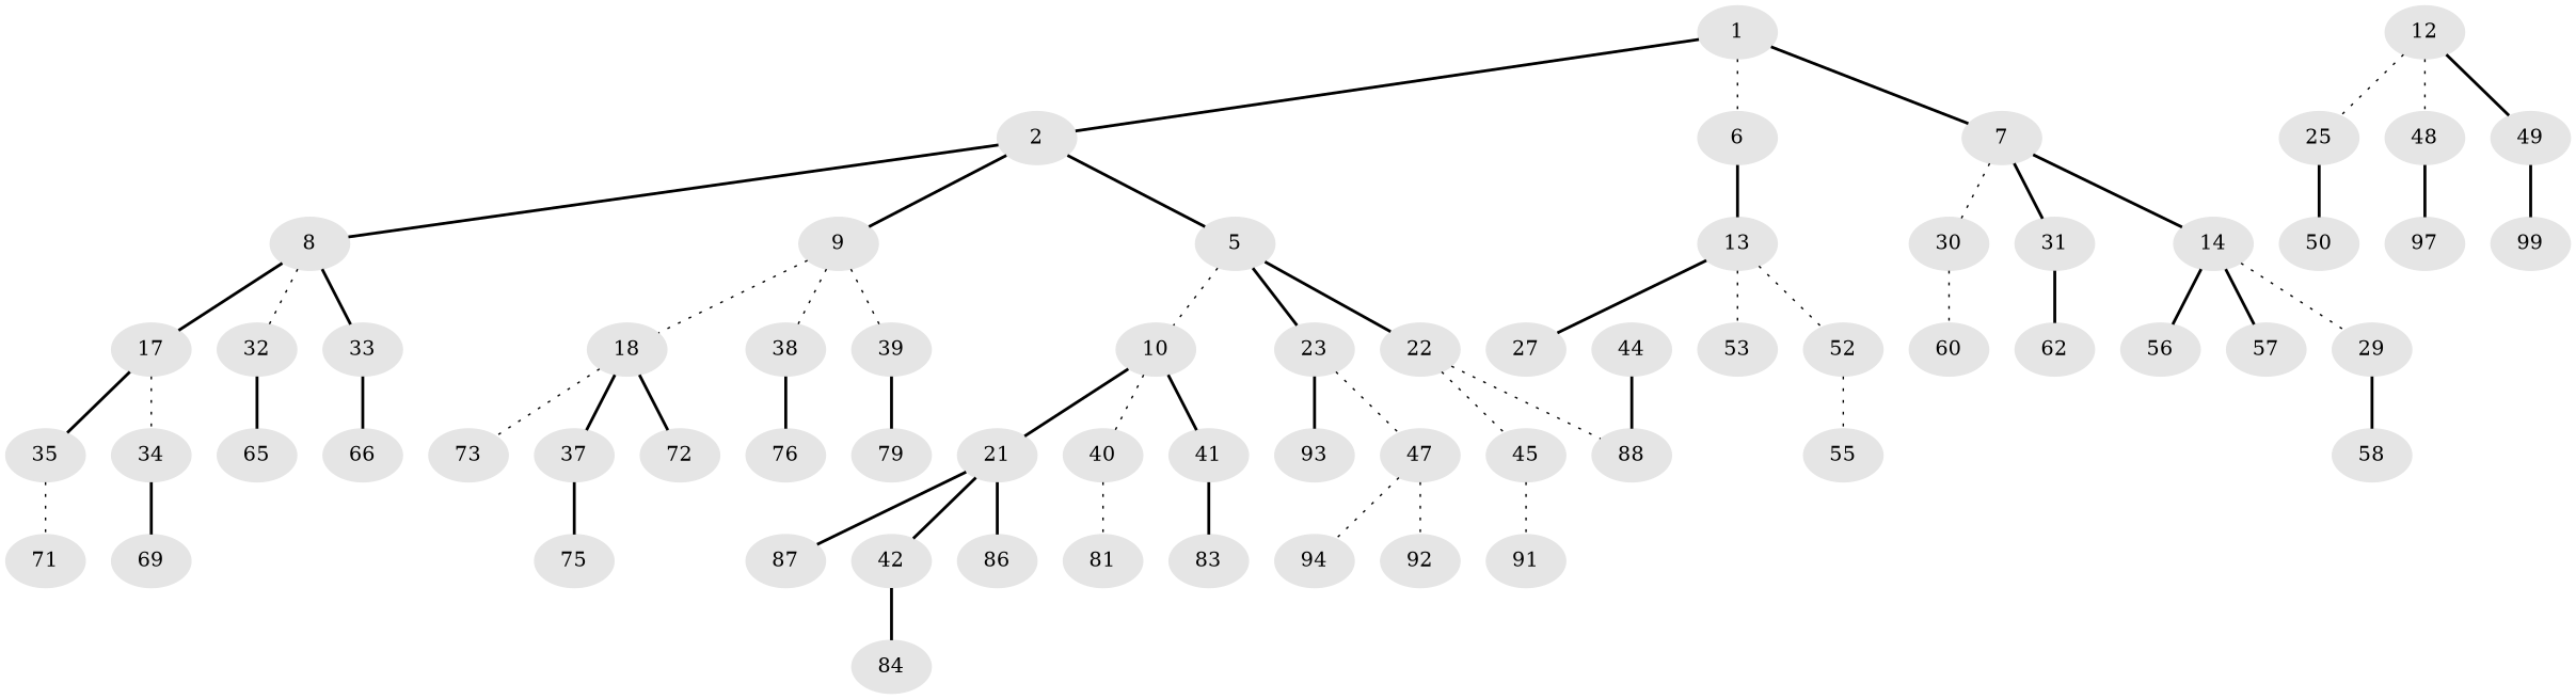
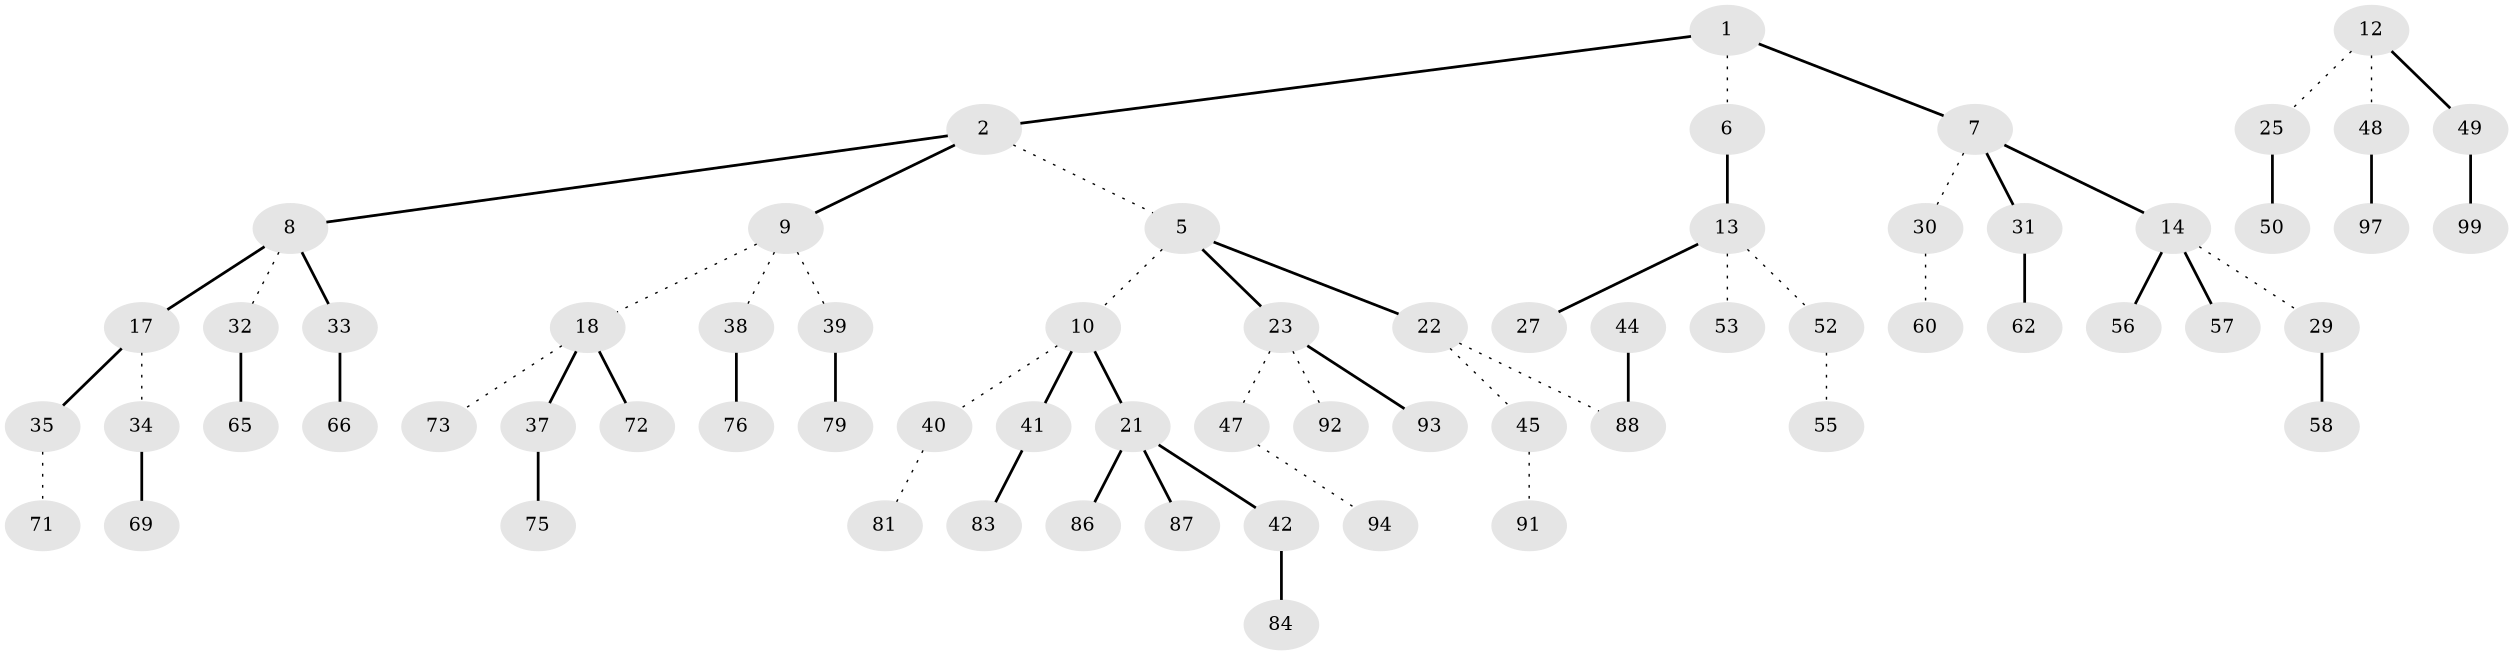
  graph {
    node [color=gray90 style=filled latent=0.2]
    edge [style=bold]
    1 [super="+3" latent=""]
    2 [latent=1 super="+4"]
    6 [latent=0.5]
    7 [latent=0.5 super="+15"]
    5 [latent=0.5 super="+11"]
    8 [latent=0.333333 super="+16"]
    9 [latent=0.333333 super="+19"]
    13 [latent=0.333333 super="+26"]
    14 [latent=0.333333 super="+28"]
    30 [latent=0.25 super="+61"]
    31 [latent=0.25 super="+63"]
    10 [latent=0.333333 super="+20"]
    22 [latent=0.25]
    23 [latent=0.25 super="+46"]
    17 [latent=0.25]
    32 [super="+64"]
    33 [super="+67"]
    18 [latent=0.25 super="+36"]
    38 [super="+77"]
    39 [super="+78"]
    21 [latent=0.25 super="+43"]
    40 [super="+80"]
    41 [super="+82"]
    45 [super="+90"]
    88 [latent=0.166667]
    47 [super="+95"]
    92 [latent=0.166667]
    93 [latent=0.166667]
    12 [latent=0.333333 super="+24"]
    25 [latent=0.25 super="+51"]
    48 [super="+96"]
    49 [super="+98"]
    27 [latent=0.25 super="+54"]
    52
    53
    29 [latent=0.25 super="+59"]
    56
    57
    60
    62
    34 [super="+68"]
    35 [super="+70"]
    65 [latent=0.166667]
    66 [latent=0.166667]
    37 [super="+74"]
    72 [latent=0.166667]
    73 [latent=0.166667]
    76 [latent=0.166667]
    79 [latent=0.166667]
    42 [super="+85"]
    86 [latent=0.166667]
    87 [latent=0.166667]
    81 [latent=0.166667]
    83 [latent=0.166667]
    50 [super="+100"]
    97 [latent=0.166667]
    99 [latent=0.166667]
    55
    58
    69 [latent=0.166667]
    71 [latent=0.166667]
    75 [latent=0.166667]
    84 [latent=0.166667]
    44 [super="+89"]
    91 [latent=0.166667]
    94 [latent=0.166667]
    1 -- 2
    1 -- 6 [style=dotted]
    1 -- 7
-   2 -- 5
+   2 -- 5 [style=dotted]
    2 -- 8
    2 -- 9
    6 -- 13
    7 -- 14
    7 -- 30 [style=dotted]
    7 -- 31
    5 -- 10 [style=dotted]
    5 -- 22
    5 -- 23
    8 -- 17
    8 -- 32 [style=dotted]
    8 -- 33
    9 -- 18 [style=dotted]
    9 -- 38 [style=dotted]
    9 -- 39 [style=dotted]
    13 -- 27
    13 -- 52 [style=dotted]
    13 -- 53 [style=dotted]
    14 -- 29 [style=dotted]
    14 -- 56
    14 -- 57
    30 -- 60 [style=dotted]
    31 -- 62
    10 -- 21
    10 -- 40 [style=dotted]
    10 -- 41
    22 -- 45 [style=dotted]
    22 -- 88 [style=dotted]
    23 -- 47 [style=dotted]
-   47 -- 92 [style=dotted]
+   23 -- 92 [style=dotted]
    23 -- 93
    17 -- 34 [style=dotted]
    17 -- 35
    32 -- 65
    33 -- 66
    18 -- 37
    18 -- 72
    18 -- 73 [style=dotted]
    38 -- 76
    39 -- 79
    21 -- 42
    21 -- 86
    21 -- 87
    40 -- 81 [style=dotted]
    41 -- 83
    45 -- 91 [style=dotted]
    47 -- 94 [style=dotted]
    12 -- 25 [style=dotted]
    12 -- 48 [style=dotted]
    12 -- 49
    25 -- 50
    48 -- 97
    49 -- 99
    52 -- 55 [style=dotted]
    29 -- 58
    34 -- 69
    35 -- 71 [style=dotted]
    37 -- 75
    42 -- 84
    44 -- 88
  }
